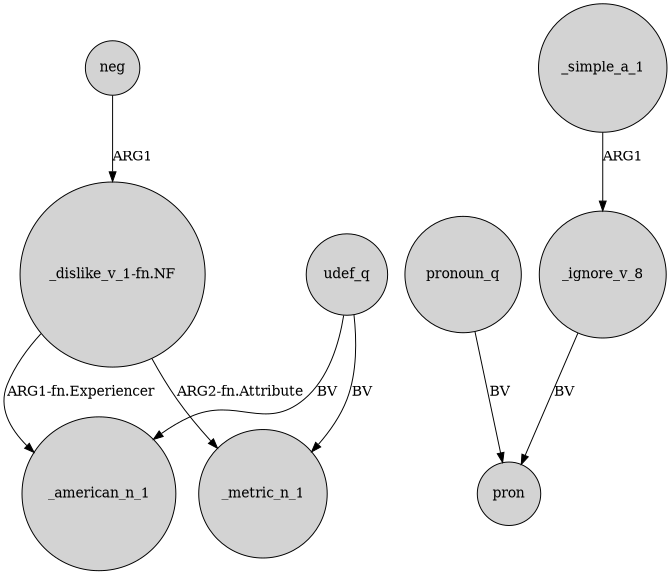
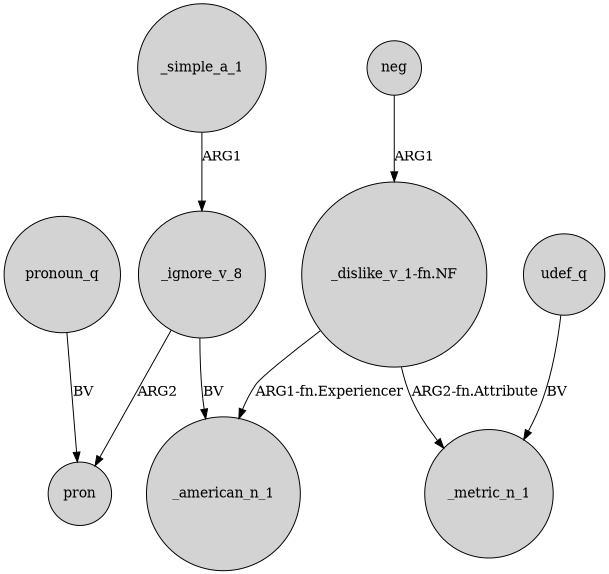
  digraph {
    node [shape=circle style=filled]
    "_dislike_v_1-fn.NF"
    _american_n_1
    _metric_n_1
    n4 [label=_ignore_v_8]
    _simple_a_1
    pron
    neg
    udef_q
    pronoun_q
    "_dislike_v_1-fn.NF" -> _american_n_1 [label="ARG1-fn.Experiencer"]
    "_dislike_v_1-fn.NF" -> _metric_n_1 [label="ARG2-fn.Attribute"]
-   n4 -> pron [label=BV]
+   n4 -> pron [label=ARG2]
    _simple_a_1 -> n4 [label=ARG1]
    neg -> "_dislike_v_1-fn.NF" [label=ARG1]
-   udef_q -> _american_n_1 [label=BV]
+   n4 -> _american_n_1 [label=BV]
    udef_q -> _metric_n_1 [label=BV]
    pronoun_q -> pron [label=BV]
  }
